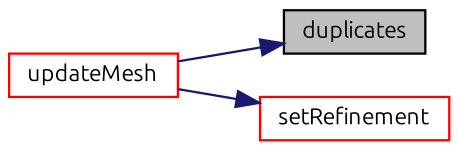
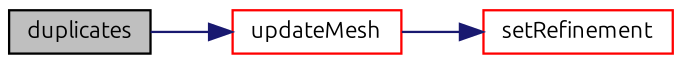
  digraph {
    fontname=Ubuntu
    rankdir=LR
    node [color=red fontname=Ubuntu fontsize=10 shape=record]
    edge [color=midnightblue fontname=Ubuntu fontsize=10 labelfontname=FreeSans labelfontsize=10 style=solid]
    n1 [color=black fillcolor=grey75 fontcolor=black height=0.2 label=duplicates style=filled width=0.4]
    n2 [height=0.2 label=updateMesh width=0.4]
    n3 [height=0.2 label=setRefinement width=0.4]
-   n2 -> n1
+   n1 -> n2
    n2 -> n3
  }
